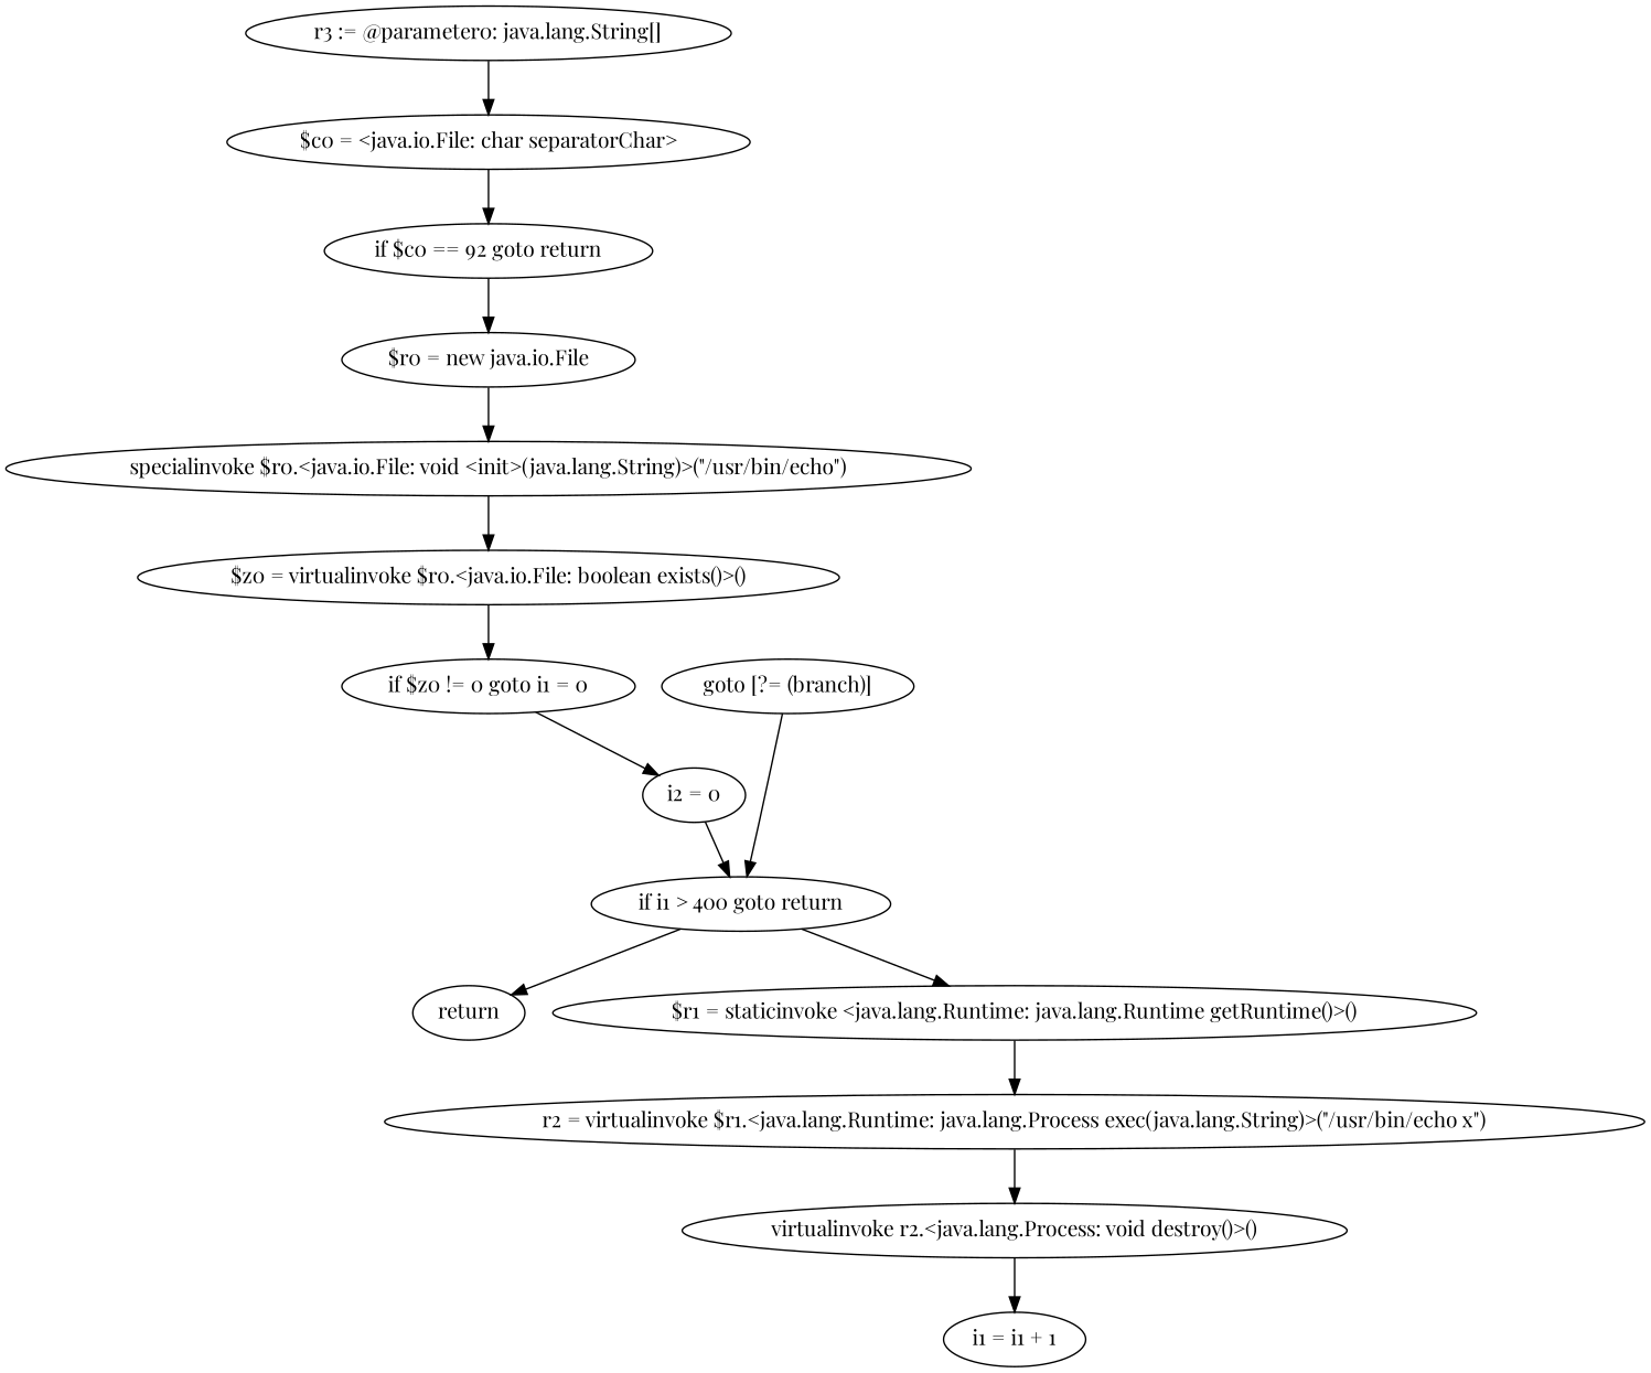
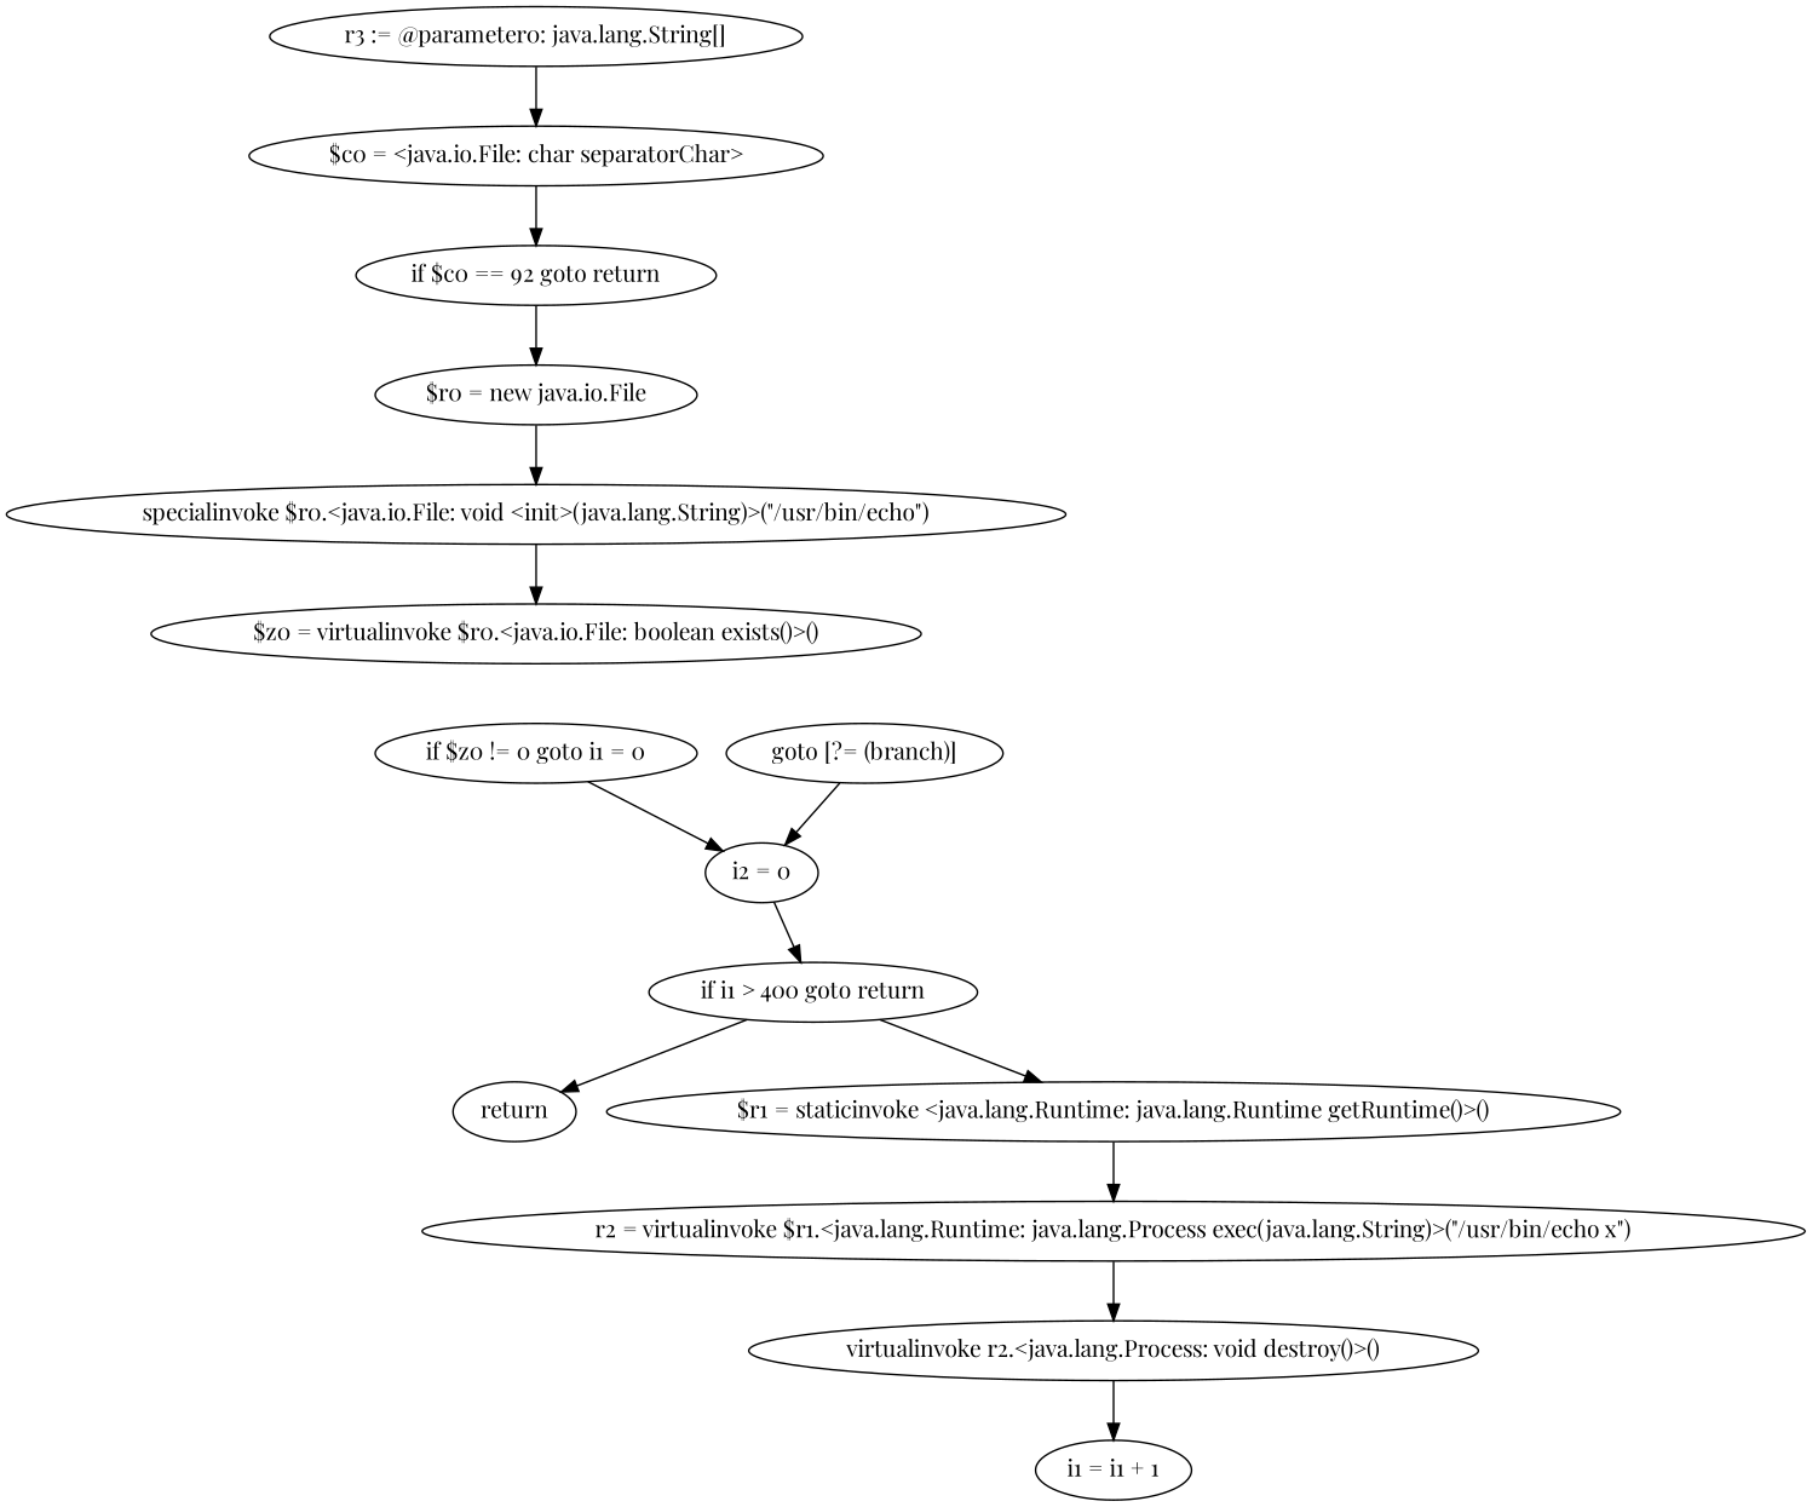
  digraph {
    fontname="Playfair Display"
    node [fontname="Playfair Display"]
    edge [fontname="Playfair Display"]
    "r3 := @parameter0: java.lang.String[]"
    "$c0 = <java.io.File: char separatorChar>"
    "if $c0 == 92 goto return"
    "$r0 = new java.io.File"
    "specialinvoke $r0.<java.io.File: void <init>(java.lang.String)>(\"/usr/bin/echo\")"
    "$z0 = virtualinvoke $r0.<java.io.File: boolean exists()>()"
    "if $z0 != 0 goto i1 = 0"
    n8 [label="i2 = 0"]
    "if i1 > 400 goto return"
    return
    "$r1 = staticinvoke <java.lang.Runtime: java.lang.Runtime getRuntime()>()"
    "r2 = virtualinvoke $r1.<java.lang.Runtime: java.lang.Process exec(java.lang.String)>(\"/usr/bin/echo x\")"
    "virtualinvoke r2.<java.lang.Process: void destroy()>()"
    "i1 = i1 + 1"
    "goto [?= (branch)]"
    "r3 := @parameter0: java.lang.String[]" -> "$c0 = <java.io.File: char separatorChar>"
    "$c0 = <java.io.File: char separatorChar>" -> "if $c0 == 92 goto return"
    "if $c0 == 92 goto return" -> "$r0 = new java.io.File"
    "$r0 = new java.io.File" -> "specialinvoke $r0.<java.io.File: void <init>(java.lang.String)>(\"/usr/bin/echo\")"
    "specialinvoke $r0.<java.io.File: void <init>(java.lang.String)>(\"/usr/bin/echo\")" -> "$z0 = virtualinvoke $r0.<java.io.File: boolean exists()>()"
-   "$z0 = virtualinvoke $r0.<java.io.File: boolean exists()>()" -> "if $z0 != 0 goto i1 = 0"
    "if $z0 != 0 goto i1 = 0" -> n8
    n8 -> "if i1 > 400 goto return"
    "if i1 > 400 goto return" -> return
    "if i1 > 400 goto return" -> "$r1 = staticinvoke <java.lang.Runtime: java.lang.Runtime getRuntime()>()"
    "$r1 = staticinvoke <java.lang.Runtime: java.lang.Runtime getRuntime()>()" -> "r2 = virtualinvoke $r1.<java.lang.Runtime: java.lang.Process exec(java.lang.String)>(\"/usr/bin/echo x\")"
    "r2 = virtualinvoke $r1.<java.lang.Runtime: java.lang.Process exec(java.lang.String)>(\"/usr/bin/echo x\")" -> "virtualinvoke r2.<java.lang.Process: void destroy()>()"
    "virtualinvoke r2.<java.lang.Process: void destroy()>()" -> "i1 = i1 + 1"
-   "goto [?= (branch)]" -> "if i1 > 400 goto return"
+   "goto [?= (branch)]" -> n8
  }
